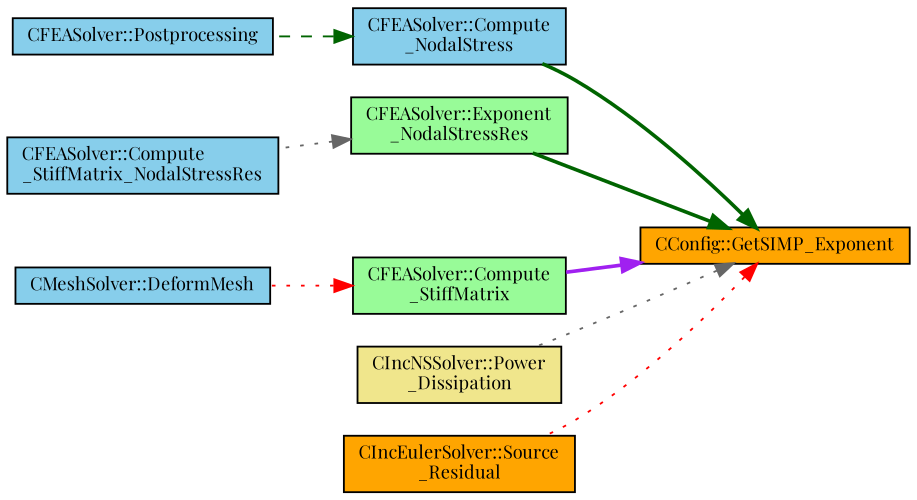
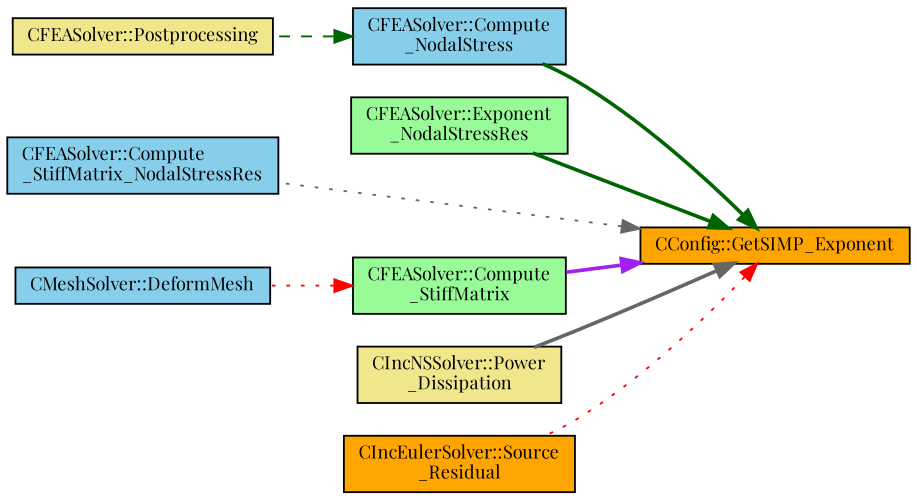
  digraph {
    fontname="Playfair Display"
    rankdir=RL
    node [color=black fillcolor=skyblue fontname="Playfair Display" fontsize=10 shape=record style=filled]
    edge [color=darkgreen dir=back fontname="Playfair Display" fontsize=10 labelfontname=Helvetica labelfontsize=10 style=dotted]
    n1 [fillcolor=orange fontcolor=black height=0.2 label="CConfig::GetSIMP_Exponent" width=0.4]
    n2 [height=0.2 label="CFEASolver::Compute\l_NodalStress" width=0.4]
    n3 [fillcolor=palegreen height=0.2 label="CFEASolver::Exponent\l_NodalStressRes" width=0.4]
    n4 [fillcolor=palegreen height=0.2 label="CFEASolver::Compute\l_StiffMatrix" width=0.4]
    n5 [height=0.2 label="CFEASolver::Compute\l_StiffMatrix_NodalStressRes" width=0.4]
    n6 [fillcolor=khaki height=0.2 label="CIncNSSolver::Power\l_Dissipation" width=0.4]
    n7 [fillcolor=orange height=0.2 label="CIncEulerSolver::Source\l_Residual" width=0.4]
-   n8 [height=0.2 label="CFEASolver::Postprocessing" width=0.4]
+   n8 [fillcolor=khaki height=0.2 label="CFEASolver::Postprocessing" width=0.4]
    n9 [height=0.2 label="CMeshSolver::DeformMesh" width=0.4]
    n1 -> n2 [style=bold]
    n1 -> n3 [style=bold]
    n1 -> n4 [color=purple style=bold]
-   n3 -> n5 [color=gray40]
-   n1 -> n6 [color=gray40]
+   n1 -> n5 [color=gray40]
+   n1 -> n6 [color=gray40 style=bold]
    n1 -> n7 [color=red]
    n2 -> n8 [style=dashed]
    n4 -> n9 [color=red]
  }
